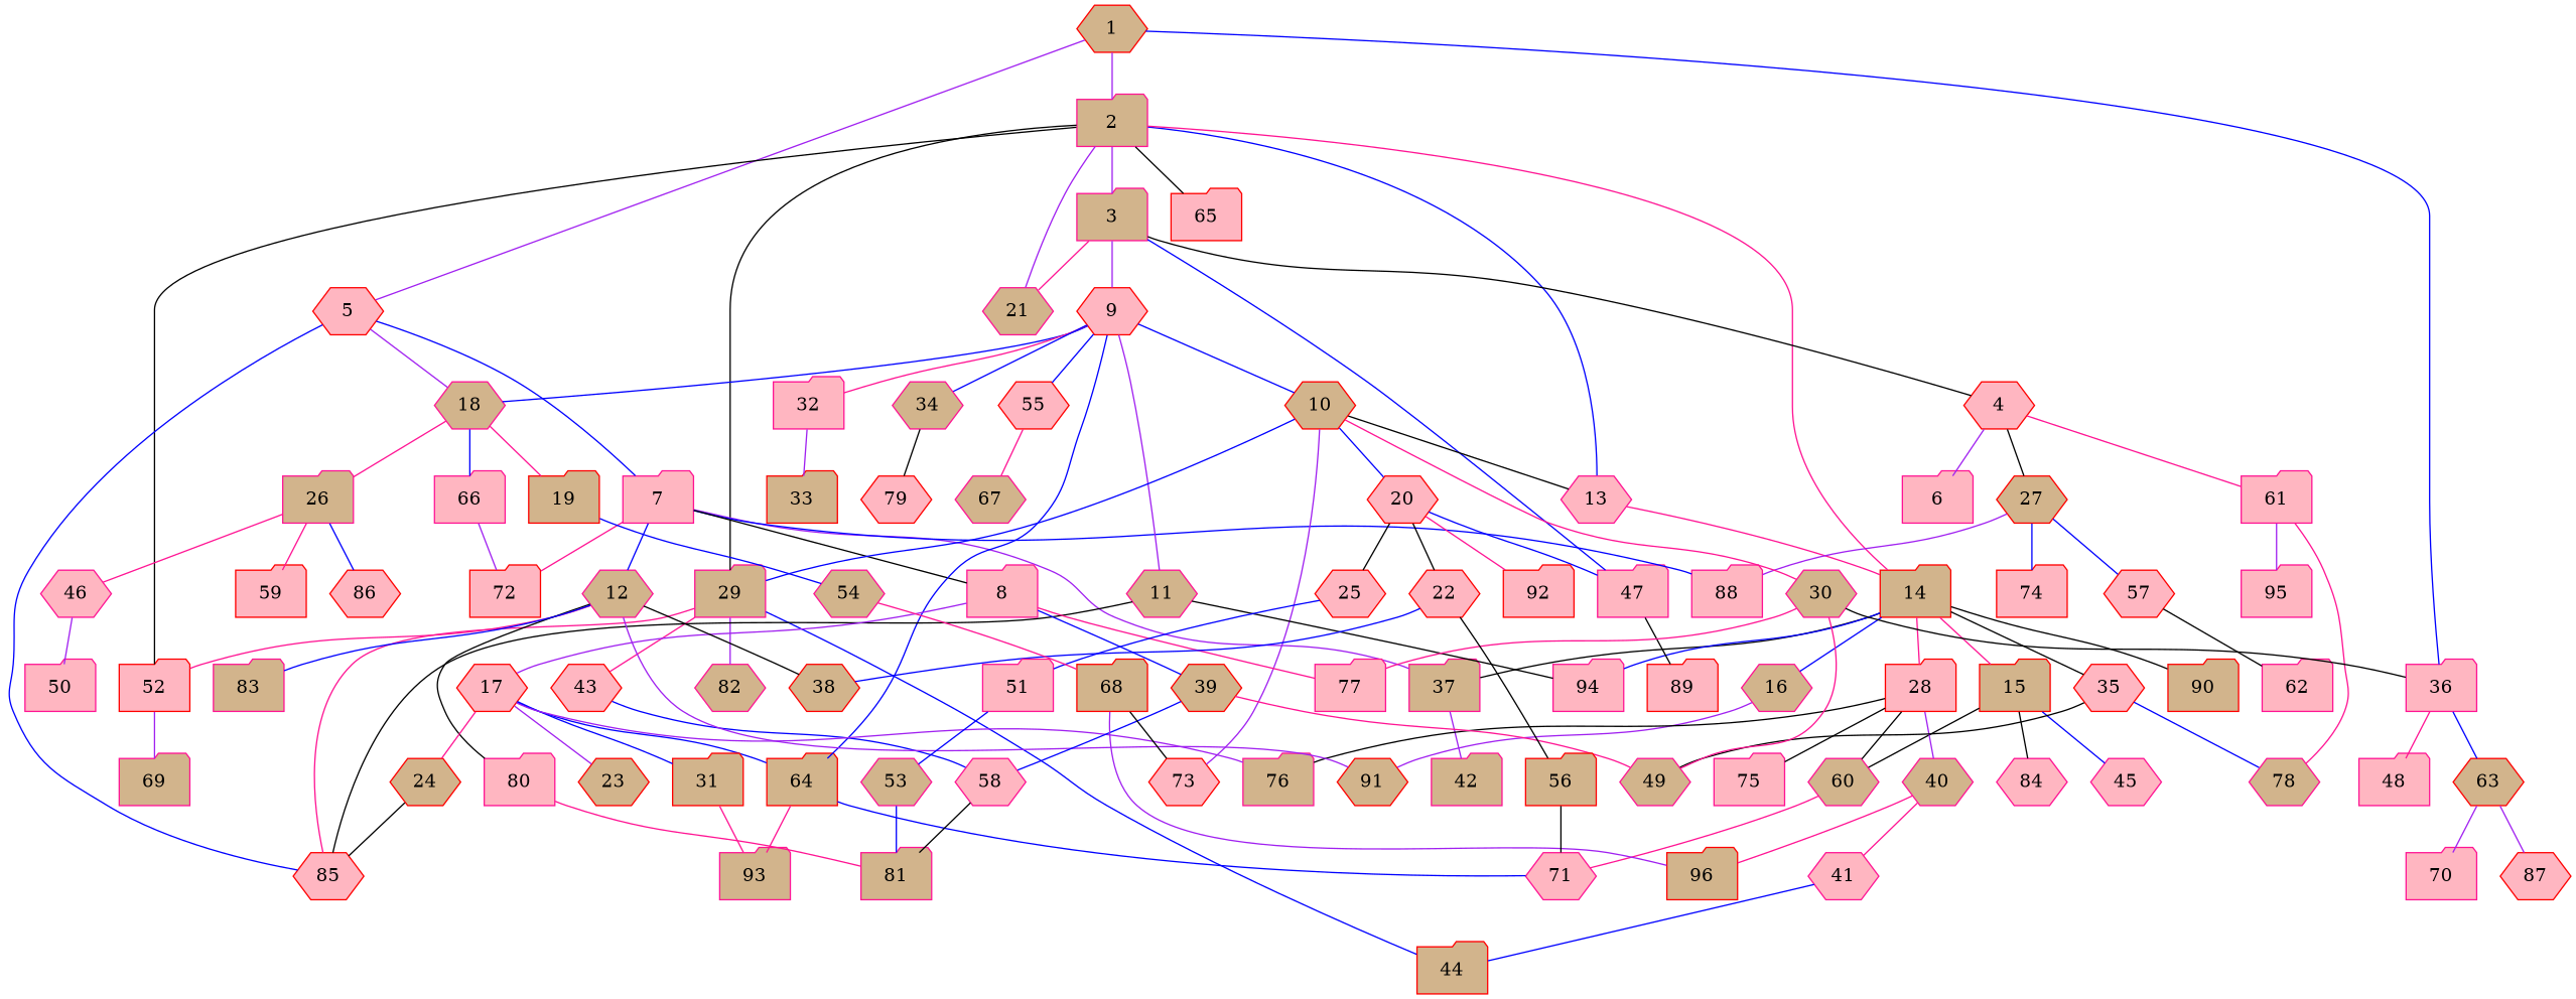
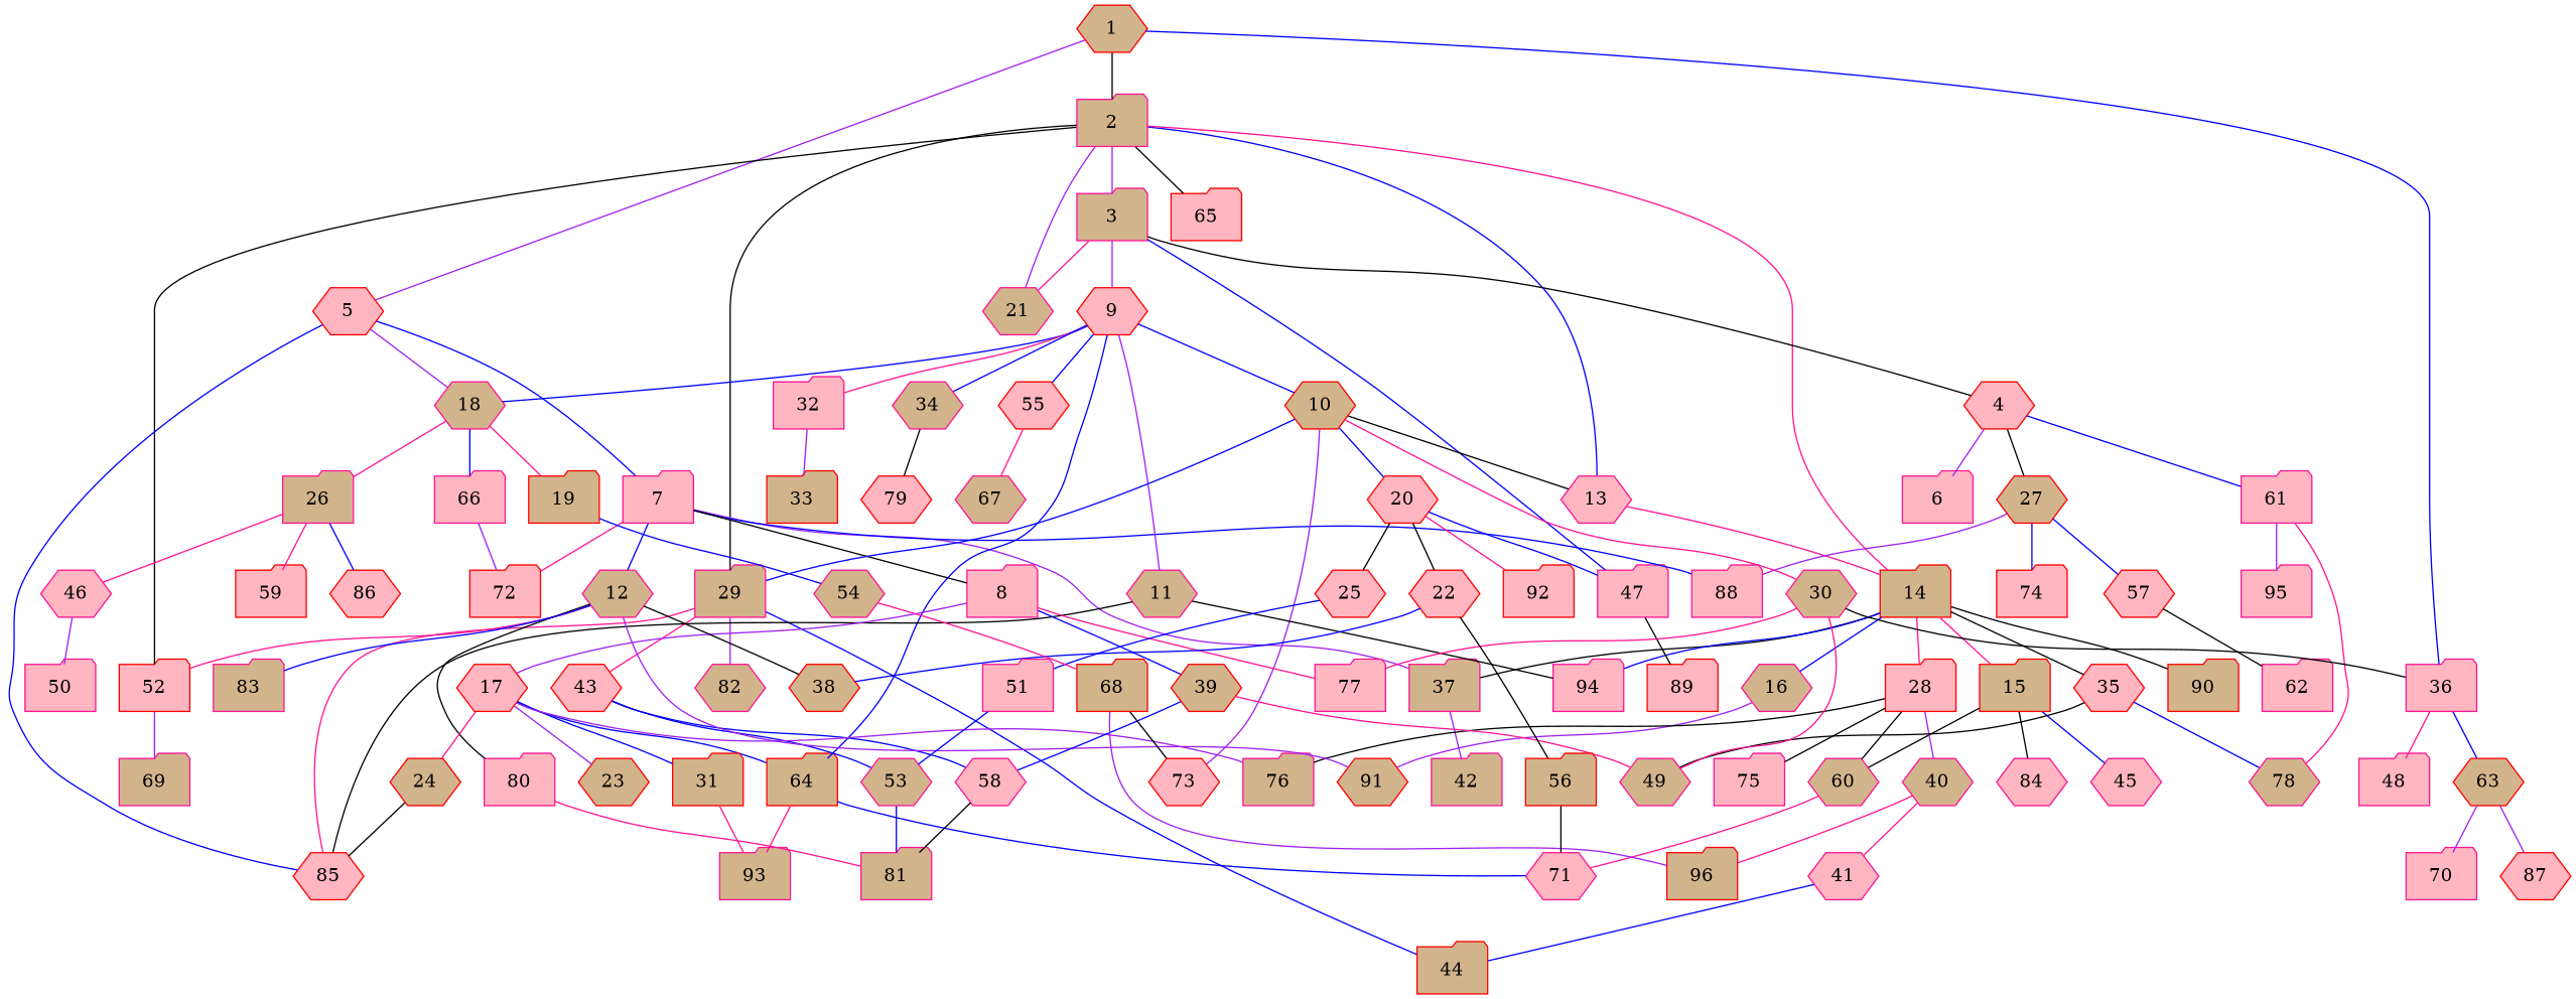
  graph {
    node [color=deeppink fillcolor=lightpink shape=folder style=filled]
    edge [color=blue]
    1 [color=red fillcolor=tan shape=hexagon]
    2 [fillcolor=tan]
    5 [color=red shape=hexagon]
    36
    3 [fillcolor=tan]
    13 [shape=hexagon]
    14 [color=red fillcolor=tan]
    21 [fillcolor=tan shape=hexagon]
    29 [fillcolor=tan]
    52 [color=red]
    65 [color=red]
    7
    18 [fillcolor=tan shape=hexagon]
    85 [color=red shape=hexagon]
    48
    63 [color=red fillcolor=tan shape=hexagon]
    4 [color=red shape=hexagon]
    9 [color=red shape=hexagon]
    47
    37 [fillcolor=tan]
    94
    15 [color=red fillcolor=tan]
    16 [fillcolor=tan shape=hexagon]
    28 [color=red]
    35 [color=red shape=hexagon]
    90 [color=red fillcolor=tan]
    43 [color=red shape=hexagon]
    44 [color=red fillcolor=tan]
    82 [fillcolor=tan shape=hexagon]
    69 [fillcolor=tan]
    6
    27 [color=red fillcolor=tan shape=hexagon]
    61
    10 [color=red fillcolor=tan shape=hexagon]
    11 [fillcolor=tan shape=hexagon]
    32
    34 [fillcolor=tan shape=hexagon]
    55 [color=red shape=hexagon]
    64 [color=red fillcolor=tan]
    89 [color=red]
    88
    57 [color=red shape=hexagon]
    74 [color=red]
    78 [fillcolor=tan shape=hexagon]
    95
    8
    12 [fillcolor=tan shape=hexagon]
    72 [color=red]
    19 [color=red fillcolor=tan]
    26 [fillcolor=tan]
    66
    17 [color=red shape=hexagon]
    39 [color=red fillcolor=tan shape=hexagon]
    77
    38 [color=red fillcolor=tan shape=hexagon]
    80
    83 [fillcolor=tan]
    91 [color=red fillcolor=tan shape=hexagon]
    42 [fillcolor=tan]
    23 [color=red fillcolor=tan shape=hexagon]
    24 [color=red fillcolor=tan shape=hexagon]
    31 [color=red fillcolor=tan]
    76 [fillcolor=tan]
    49 [fillcolor=tan shape=hexagon]
    58 [shape=hexagon]
    20 [color=red shape=hexagon]
    30 [fillcolor=tan shape=hexagon]
    73 [color=red shape=hexagon]
    33 [color=red fillcolor=tan]
    79 [color=red shape=hexagon]
    67 [fillcolor=tan shape=hexagon]
    93 [fillcolor=tan]
    71 [shape=hexagon]
    22 [color=red shape=hexagon]
    25 [color=red shape=hexagon]
    92 [color=red]
    81 [fillcolor=tan]
    45 [shape=hexagon]
    60 [fillcolor=tan shape=hexagon]
    84 [shape=hexagon]
    40 [fillcolor=tan shape=hexagon]
    75
    54 [fillcolor=tan shape=hexagon]
    46 [shape=hexagon]
    59 [color=red]
    86 [color=red shape=hexagon]
    68 [color=red fillcolor=tan]
    56 [color=red fillcolor=tan]
    51
    53 [fillcolor=tan shape=hexagon]
    50
    62
    41 [shape=hexagon]
    96 [color=red fillcolor=tan]
    70
    87 [color=red shape=hexagon]
-   1 -- 2 [color=purple]
+   1 -- 2 [color=black]
    1 -- 5 [color=purple]
    1 -- 36
    2 -- 3 [color=purple]
    2 -- 13
    2 -- 14 [color=deeppink]
    2 -- 21 [color=purple]
    2 -- 29 [color=black]
    2 -- 52 [color=black]
    2 -- 65 [color=black]
    5 -- 7
    5 -- 18 [color=purple]
    5 -- 85
    36 -- 48 [color=deeppink]
    36 -- 63
    3 -- 21 [color=deeppink]
    3 -- 4 [color=black]
    3 -- 9 [color=purple]
    3 -- 47
    13 -- 14 [color=deeppink]
    14 -- 37 [color=black]
    14 -- 94
    14 -- 15 [color=deeppink]
    14 -- 16
    14 -- 28 [color=deeppink]
    14 -- 35 [color=black]
    14 -- 90 [color=black]
    29 -- 85 [color=deeppink]
    29 -- 43 [color=deeppink]
    29 -- 44
    29 -- 82 [color=purple]
    52 -- 69 [color=purple]
    7 -- 37 [color=purple]
    7 -- 88
    7 -- 8 [color=black]
    7 -- 12
    7 -- 72 [color=deeppink]
    18 -- 19 [color=deeppink]
    18 -- 26 [color=deeppink]
    18 -- 66
    63 -- 70 [color=purple]
    63 -- 87 [color=purple]
    4 -- 6 [color=purple]
    4 -- 27 [color=black]
-   4 -- 61 [color=deeppink]
+   4 -- 61
    9 -- 18
    9 -- 10
    9 -- 11 [color=purple]
    9 -- 32 [color=deeppink]
    9 -- 34
    9 -- 55
    9 -- 64
    47 -- 89 [color=black]
    37 -- 42 [color=purple]
    15 -- 45
    15 -- 60 [color=black]
    15 -- 84 [color=black]
    16 -- 91 [color=purple]
    28 -- 76 [color=black]
    28 -- 60 [color=black]
    28 -- 40 [color=purple]
    28 -- 75 [color=black]
    35 -- 78
    35 -- 49 [color=black]
    43 -- 58
+   43 -- 53
    27 -- 88 [color=purple]
    27 -- 57
    27 -- 74
    61 -- 78 [color=deeppink]
    61 -- 95 [color=purple]
    10 -- 13 [color=black]
    10 -- 29
    10 -- 20
    10 -- 30 [color=deeppink]
    10 -- 73 [color=purple]
    11 -- 85 [color=black]
    11 -- 94 [color=black]
    32 -- 33 [color=purple]
    34 -- 79 [color=black]
    55 -- 67 [color=deeppink]
    64 -- 93 [color=deeppink]
    64 -- 71
    57 -- 62 [color=black]
    8 -- 17 [color=purple]
    8 -- 39
    8 -- 77 [color=deeppink]
    12 -- 52 [color=deeppink]
    12 -- 38 [color=black]
    12 -- 80 [color=black]
    12 -- 83
    12 -- 91 [color=purple]
    19 -- 54
    26 -- 46 [color=deeppink]
    26 -- 59 [color=deeppink]
    26 -- 86
    66 -- 72 [color=purple]
    17 -- 64
    17 -- 23 [color=purple]
    17 -- 24 [color=deeppink]
    17 -- 31
    17 -- 76 [color=purple]
    39 -- 49 [color=deeppink]
    39 -- 58
    80 -- 81 [color=deeppink]
    24 -- 85 [color=black]
    31 -- 93 [color=deeppink]
    58 -- 81 [color=black]
    20 -- 47
    20 -- 22 [color=black]
    20 -- 25 [color=black]
    20 -- 92 [color=deeppink]
    30 -- 36 [color=black]
    30 -- 77 [color=deeppink]
    30 -- 49 [color=deeppink]
    22 -- 38
    22 -- 56 [color=black]
    25 -- 51
    60 -- 71 [color=deeppink]
    40 -- 41 [color=deeppink]
    40 -- 96 [color=deeppink]
    54 -- 68 [color=deeppink]
    46 -- 50 [color=purple]
    68 -- 73 [color=black]
    68 -- 96 [color=purple]
    56 -- 71 [color=black]
    51 -- 53
    53 -- 81
    41 -- 44
  }
